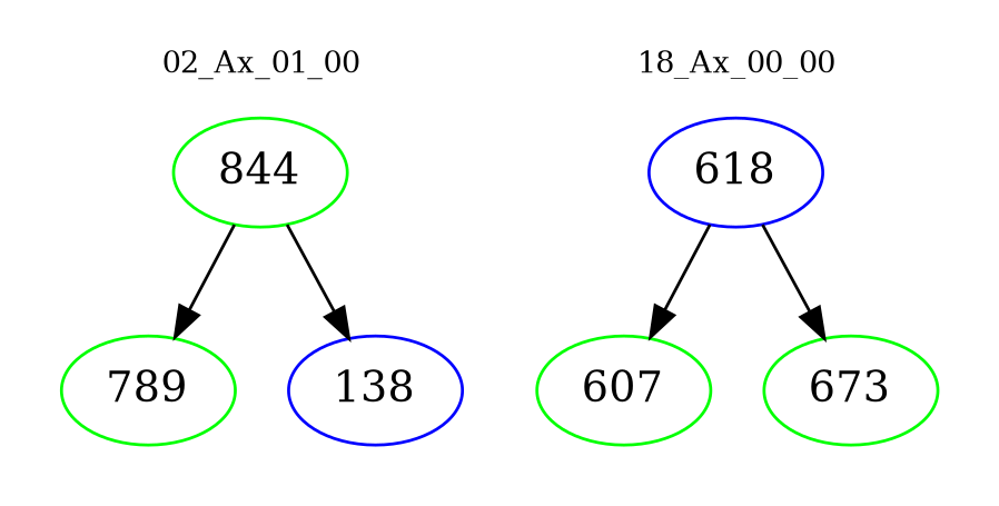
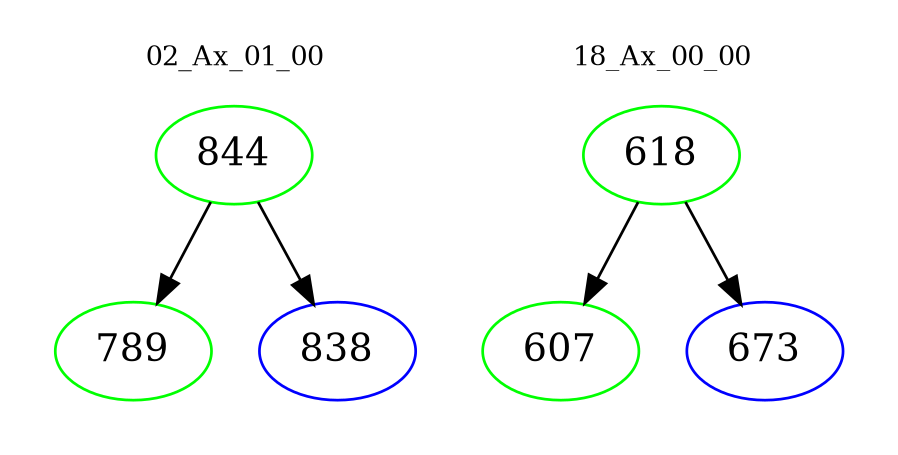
  digraph {
    node [color=green]
    edge [color=black]
    n1 [label=844]
    n2 [label=789]
-   n3 [color=blue label=138]
-   n4 [color=blue label=618]
+   n3 [color=blue label=838]
+   n4 [label=618]
    n5 [label=607]
-   n6 [label=673]
+   n6 [color=blue label=673]
    subgraph cluster_1 {
      color=white
      fontsize=10
      label="02_Ax_01_00"
      n1
      n2
      n3
    }
    subgraph cluster_2 {
      color=white
      fontsize=10
      label="18_Ax_00_00"
      n4
      n5
      n6
    }
    n1 -> n2
    n1 -> n3
    n4 -> n5
    n4 -> n6
  }
